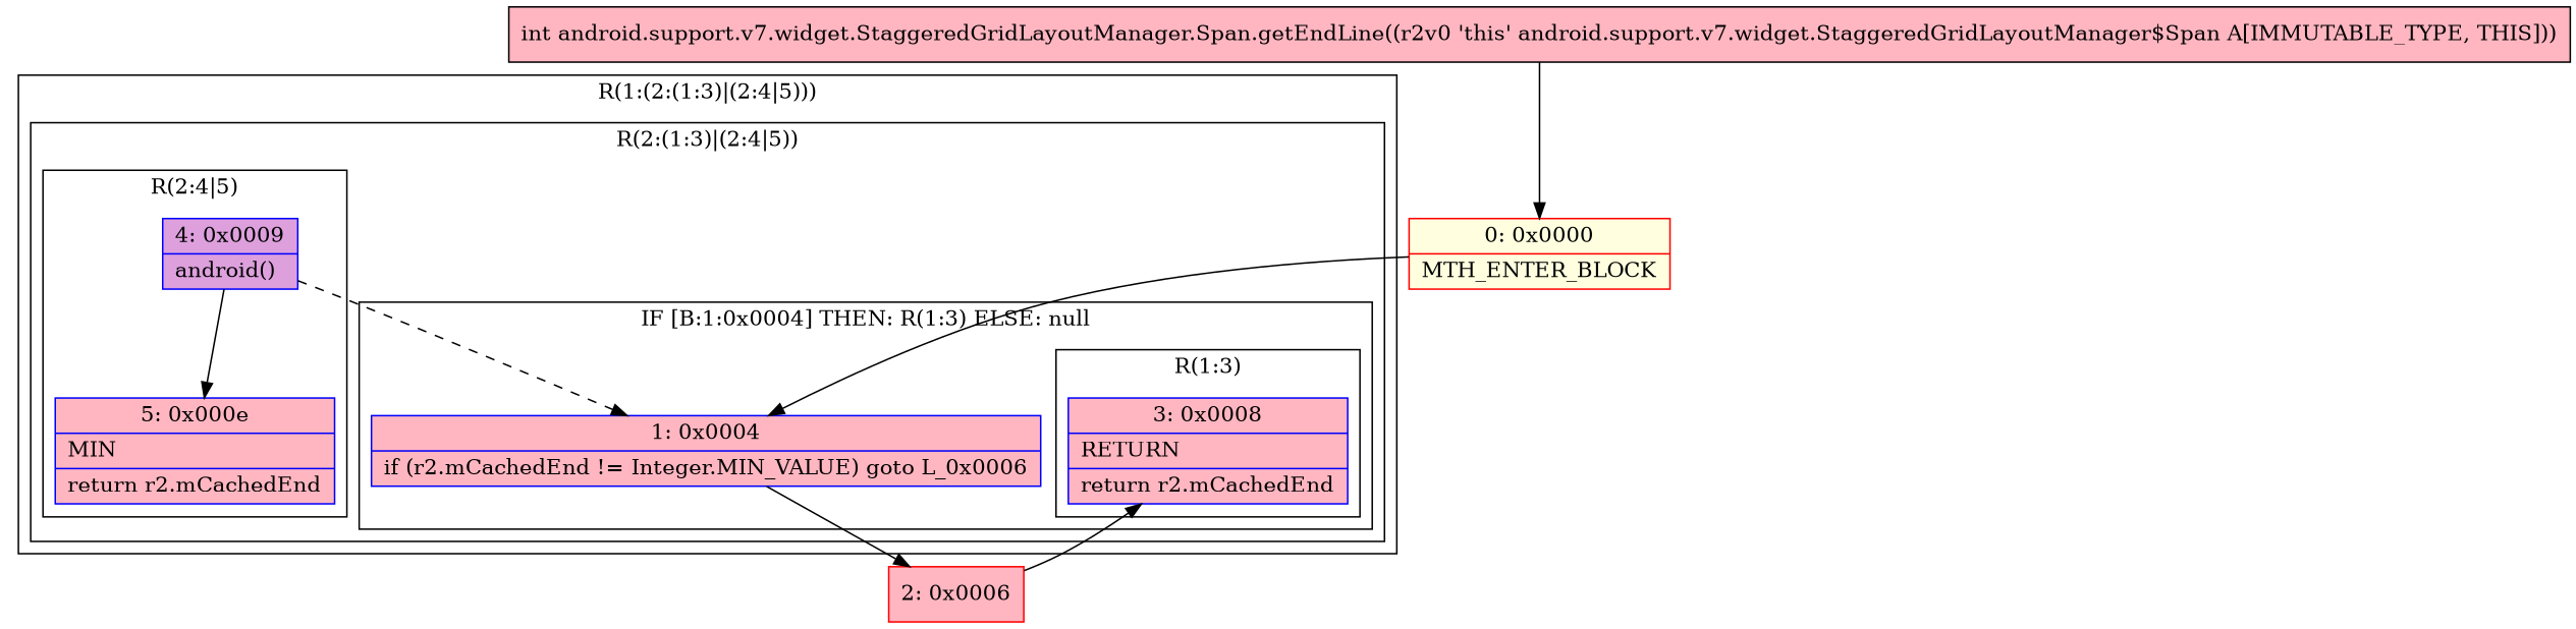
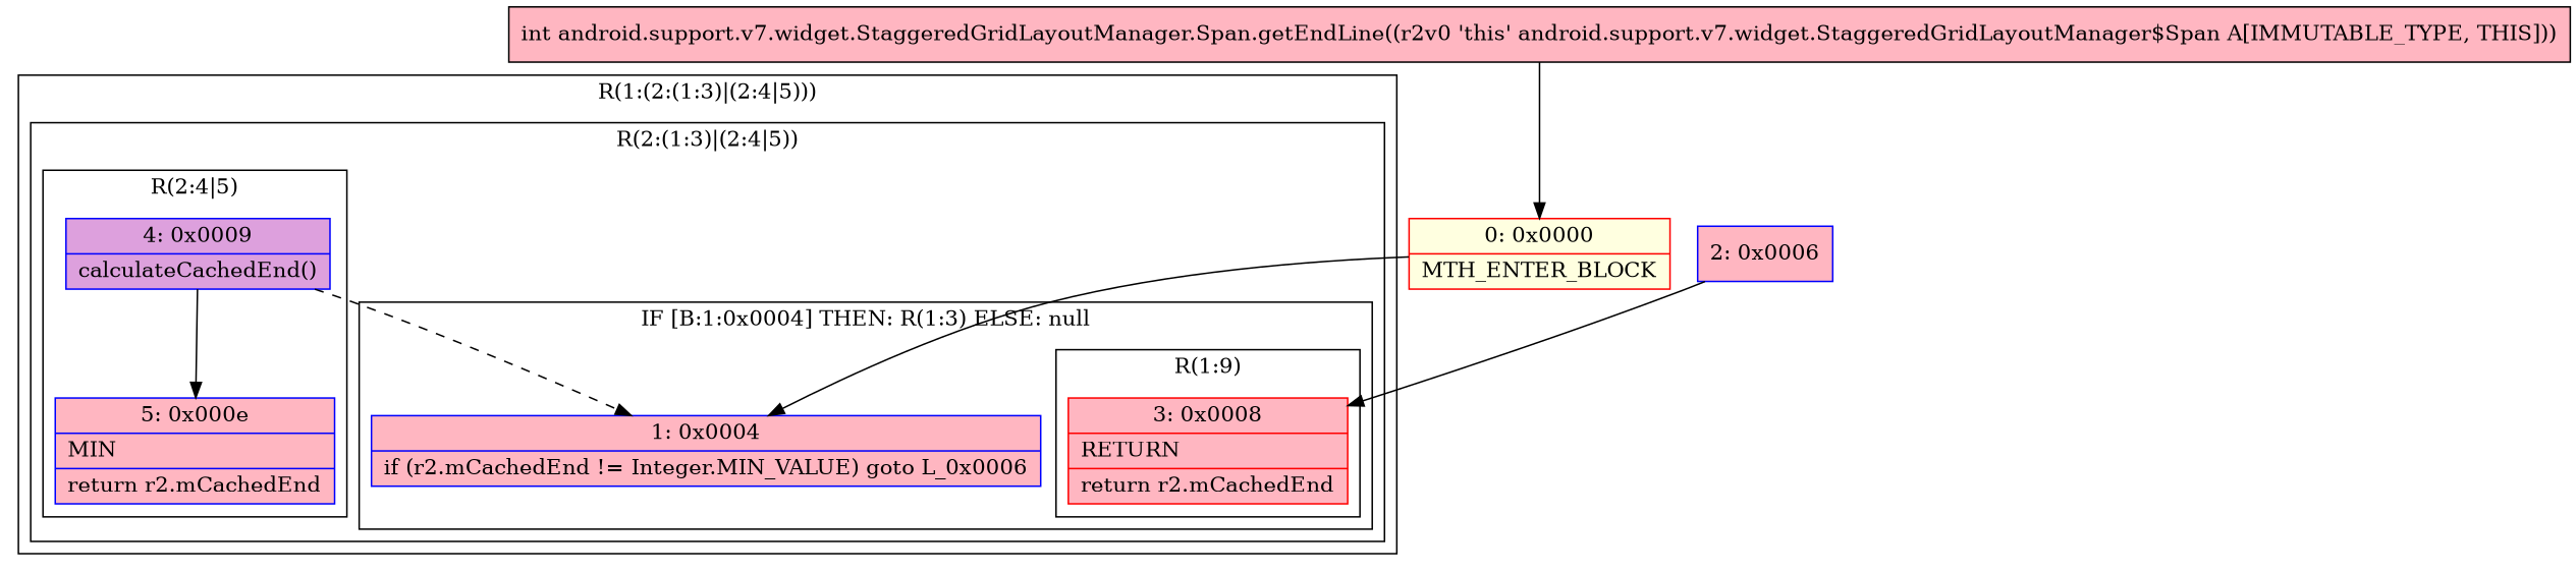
  digraph {
    node [color=blue fillcolor=lightpink shape=record style=filled]
-   n1 [label="{3\:\ 0x0008|RETURN\l|return r2.mCachedEnd\l}"]
+   n1 [color=red label="{3\:\ 0x0008|RETURN\l|return r2.mCachedEnd\l}"]
    n2 [label="{1\:\ 0x0004|if (r2.mCachedEnd != Integer.MIN_VALUE) goto L_0x0006\l}"]
-   n3 [fillcolor=plum label="{4\:\ 0x0009|android()\l}"]
+   n3 [fillcolor=plum label="{4\:\ 0x0009|calculateCachedEnd()\l}"]
    n4 [label="{5\:\ 0x000e|MIN\l|return r2.mCachedEnd\l}"]
-   n5 [color=red label="{2\:\ 0x0006}"]
+   n5 [label="{2\:\ 0x0006}"]
    n6 [color=red fillcolor=lightyellow label="{0\:\ 0x0000|MTH_ENTER_BLOCK\l}"]
    n7 [label="{int android.support.v7.widget.StaggeredGridLayoutManager.Span.getEndLine((r2v0 'this' android.support.v7.widget.StaggeredGridLayoutManager$Span A[IMMUTABLE_TYPE, THIS])) }" color=""]
    subgraph cluster_1 {
      label="R(1:(2:(1:3)|(2:4|5)))"
      subgraph cluster_2 {
        label="R(2:(1:3)|(2:4|5))"
        subgraph cluster_3 {
          label="IF [B:1:0x0004] THEN: R(1:3) ELSE: null"
          n2
          subgraph cluster_4 {
-           label="R(1:3)"
+           label="R(1:9)"
            n1
          }
        }
        subgraph cluster_5 {
          label="R(2:4|5)"
          n3
          n4
        }
      }
    }
-   n2 -> n5
    n3 -> n2 [style=dashed]
    n3 -> n4
    n5 -> n1
    n6 -> n2
    n7 -> n6
  }
